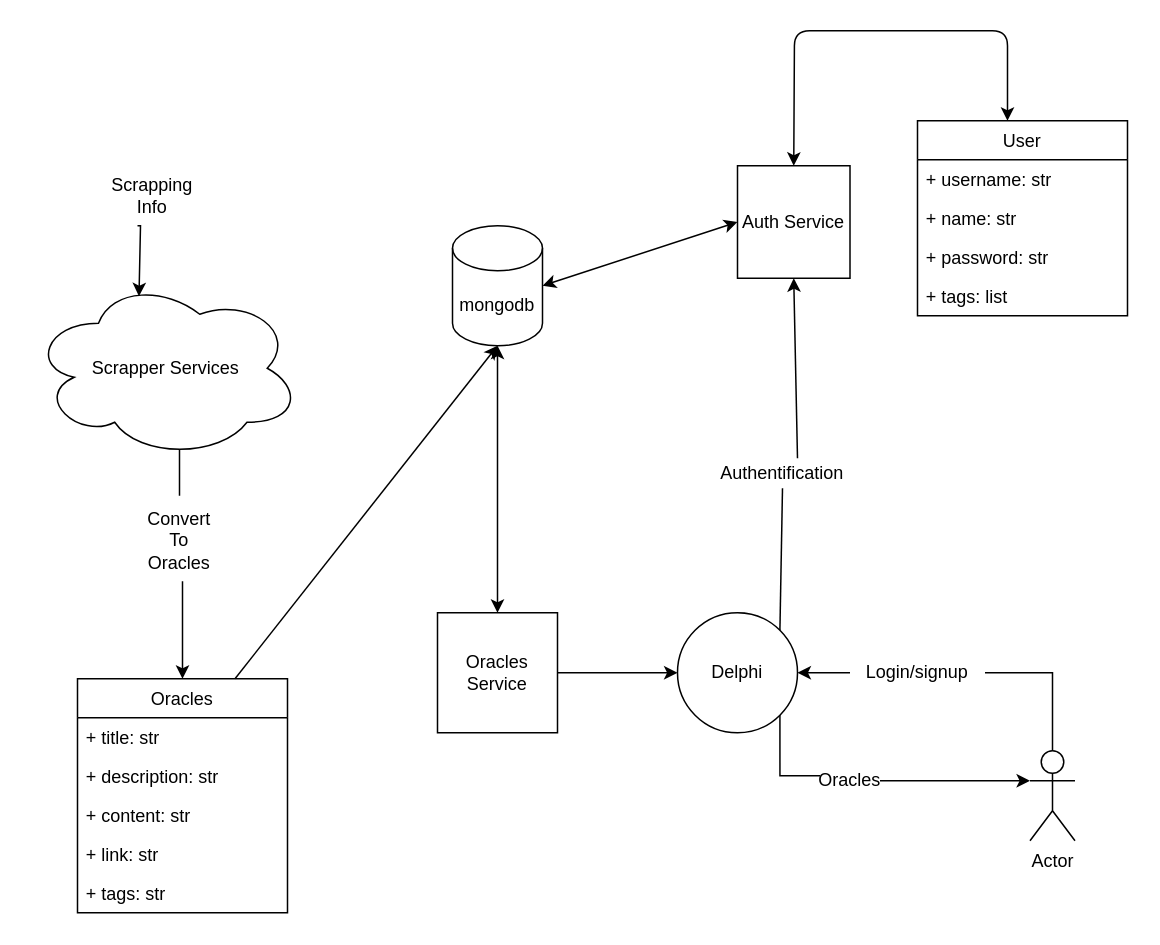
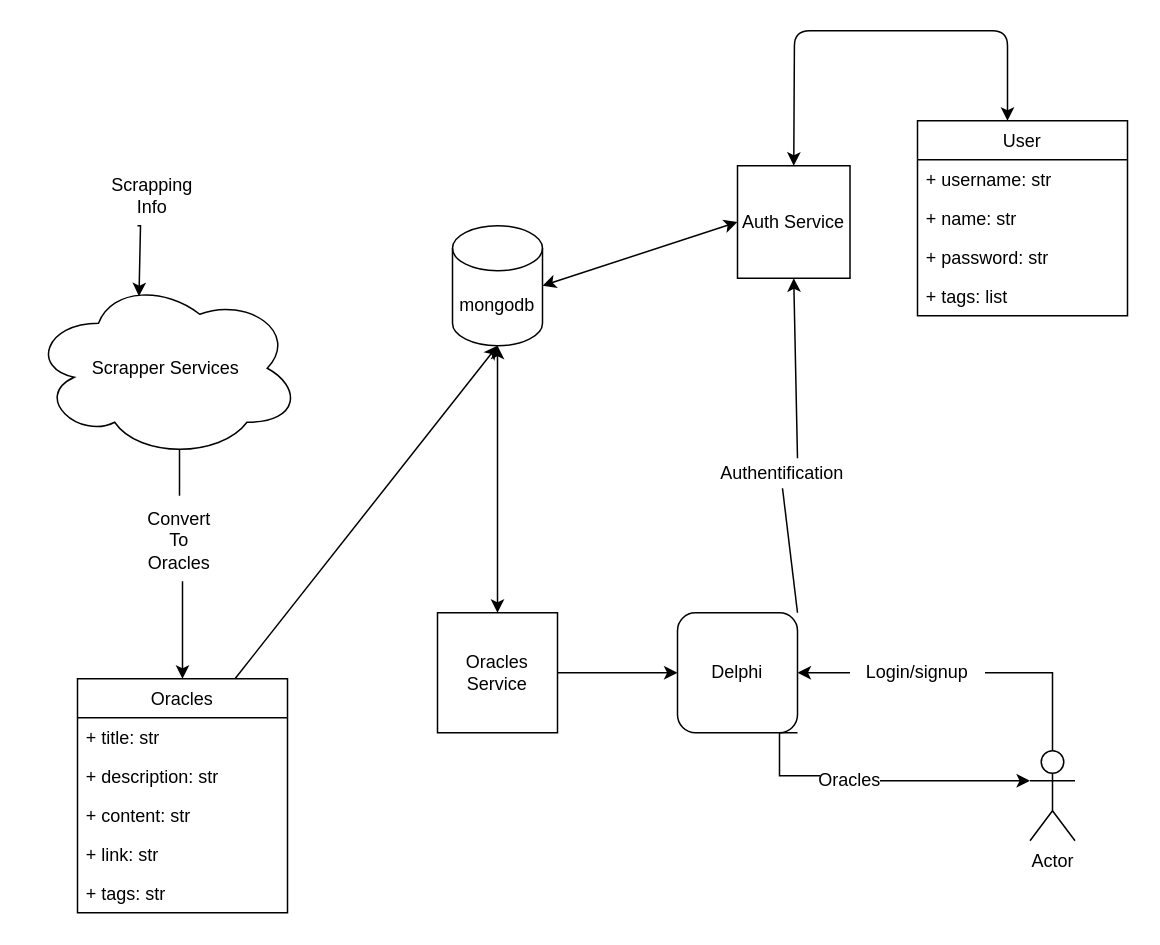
  <mxCell id="0" />
  <mxCell id="1" parent="0" />
  <mxCell id="2" value="mongodb" style="shape=cylinder3;whiteSpace=wrap;html=1;boundedLbl=1;backgroundOutline=1;size=15;" vertex="1" parent="1"><mxGeometry x="301" y="150" width="60" height="80" as="geometry" /></mxCell>
  <mxCell id="3" value="User" style="swimlane;fontStyle=0;childLayout=stackLayout;horizontal=1;startSize=26;fillColor=none;horizontalStack=0;resizeParent=1;resizeParentMax=0;resizeLast=0;collapsible=1;marginBottom=0;" vertex="1" parent="1"><mxGeometry x="611" y="80" width="140" height="130" as="geometry"><mxRectangle x="540" y="640" width="60" height="26" as="alternateBounds" /></mxGeometry></mxCell>
  <mxCell id="4" value="+ username: str" style="text;strokeColor=none;fillColor=none;align=left;verticalAlign=top;spacingLeft=4;spacingRight=4;overflow=hidden;rotatable=0;points=[[0,0.5],[1,0.5]];portConstraint=eastwest;" vertex="1" parent="3"><mxGeometry y="26" width="140" height="26" as="geometry" /></mxCell>
  <mxCell id="5" value="+ name: str" style="text;strokeColor=none;fillColor=none;align=left;verticalAlign=top;spacingLeft=4;spacingRight=4;overflow=hidden;rotatable=0;points=[[0,0.5],[1,0.5]];portConstraint=eastwest;" vertex="1" parent="3"><mxGeometry y="52" width="140" height="26" as="geometry" /></mxCell>
  <mxCell id="6" value="+ password: str" style="text;strokeColor=none;fillColor=none;align=left;verticalAlign=top;spacingLeft=4;spacingRight=4;overflow=hidden;rotatable=0;points=[[0,0.5],[1,0.5]];portConstraint=eastwest;" vertex="1" parent="3"><mxGeometry y="78" width="140" height="26" as="geometry" /></mxCell>
  <mxCell id="7" value="+ tags: list" style="text;strokeColor=none;fillColor=none;align=left;verticalAlign=top;spacingLeft=4;spacingRight=4;overflow=hidden;rotatable=0;points=[[0,0.5],[1,0.5]];portConstraint=eastwest;" vertex="1" parent="3"><mxGeometry y="104" width="140" height="26" as="geometry" /></mxCell>
  <mxCell id="8" value="Oracles" style="swimlane;fontStyle=0;childLayout=stackLayout;horizontal=1;startSize=26;fillColor=none;horizontalStack=0;resizeParent=1;resizeParentMax=0;resizeLast=0;collapsible=1;marginBottom=0;" vertex="1" parent="1"><mxGeometry x="51" y="452" width="140" height="156" as="geometry"><mxRectangle x="540" y="640" width="60" height="26" as="alternateBounds" /></mxGeometry></mxCell>
  <mxCell id="9" value="+ title: str" style="text;strokeColor=none;fillColor=none;align=left;verticalAlign=top;spacingLeft=4;spacingRight=4;overflow=hidden;rotatable=0;points=[[0,0.5],[1,0.5]];portConstraint=eastwest;" vertex="1" parent="8"><mxGeometry y="26" width="140" height="26" as="geometry" /></mxCell>
  <mxCell id="10" value="+ description: str" style="text;strokeColor=none;fillColor=none;align=left;verticalAlign=top;spacingLeft=4;spacingRight=4;overflow=hidden;rotatable=0;points=[[0,0.5],[1,0.5]];portConstraint=eastwest;" vertex="1" parent="8"><mxGeometry y="52" width="140" height="26" as="geometry" /></mxCell>
  <mxCell id="11" value="+ content: str" style="text;strokeColor=none;fillColor=none;align=left;verticalAlign=top;spacingLeft=4;spacingRight=4;overflow=hidden;rotatable=0;points=[[0,0.5],[1,0.5]];portConstraint=eastwest;" vertex="1" parent="8"><mxGeometry y="78" width="140" height="26" as="geometry" /></mxCell>
  <mxCell id="12" value="+ link: str" style="text;strokeColor=none;fillColor=none;align=left;verticalAlign=top;spacingLeft=4;spacingRight=4;overflow=hidden;rotatable=0;points=[[0,0.5],[1,0.5]];portConstraint=eastwest;" vertex="1" parent="8"><mxGeometry y="104" width="140" height="26" as="geometry" /></mxCell>
  <mxCell id="13" value="+ tags: str" style="text;strokeColor=none;fillColor=none;align=left;verticalAlign=top;spacingLeft=4;spacingRight=4;overflow=hidden;rotatable=0;points=[[0,0.5],[1,0.5]];portConstraint=eastwest;" vertex="1" parent="8"><mxGeometry y="130" width="140" height="26" as="geometry" /></mxCell>
  <mxCell id="14" value="Auth Service" style="whiteSpace=wrap;html=1;aspect=fixed;" vertex="1" parent="1"><mxGeometry x="491" y="110" width="75" height="75" as="geometry" /></mxCell>
  <mxCell id="15" value="" style="endArrow=classic;startArrow=classic;html=1;entryX=0.5;entryY=0;entryDx=0;entryDy=0;" edge="1" parent="1" target="14"><mxGeometry width="50" height="50" relative="1" as="geometry"><mxPoint x="671" y="80" as="sourcePoint" /><mxPoint x="661" y="500" as="targetPoint" /><Array as="points"><mxPoint x="671" y="20" /><mxPoint x="529" y="20" /></Array></mxGeometry></mxCell>
  <mxCell id="16" value="" style="endArrow=classic;startArrow=classic;html=1;exitX=1;exitY=0.5;exitDx=0;exitDy=0;exitPerimeter=0;entryX=0;entryY=0.5;entryDx=0;entryDy=0;" edge="1" parent="1" source="2" target="14"><mxGeometry width="50" height="50" relative="1" as="geometry"><mxPoint x="531" y="380" as="sourcePoint" /><mxPoint x="581" y="330" as="targetPoint" /><Array as="points" /></mxGeometry></mxCell>
  <mxCell id="17" style="edgeStyle=orthogonalEdgeStyle;rounded=0;orthogonalLoop=1;jettySize=auto;html=1;exitX=0.55;exitY=0.95;exitDx=0;exitDy=0;exitPerimeter=0;startArrow=none;" edge="1" parent="1" source="32" target="8"><mxGeometry relative="1" as="geometry" /></mxCell>
  <mxCell id="18" value="Scrapper Services" style="ellipse;shape=cloud;whiteSpace=wrap;html=1;" vertex="1" parent="1"><mxGeometry x="20" y="185" width="180" height="120" as="geometry" /></mxCell>
  <mxCell id="19" style="edgeStyle=orthogonalEdgeStyle;rounded=0;orthogonalLoop=1;jettySize=auto;html=1;exitX=1;exitY=0.5;exitDx=0;exitDy=0;entryX=0;entryY=0.333;entryDx=0;entryDy=0;entryPerimeter=0;startArrow=none;" edge="1" parent="1" source="28" target="22"><mxGeometry relative="1" as="geometry"><Array as="points" /></mxGeometry></mxCell>
- <mxCell id="20" value="Delphi" style="ellipse;whiteSpace=wrap;html=1;aspect=fixed;" vertex="1" parent="1"><mxGeometry x="451" y="408" width="80" height="80" as="geometry" /></mxCell>
+ <mxCell id="20" value="Delphi" style="whiteSpace=wrap;html=1;aspect=fixed;rounded=1;" vertex="1" parent="1"><mxGeometry x="451" y="408" width="80" height="80" as="geometry" /></mxCell>
  <mxCell id="21" style="edgeStyle=orthogonalEdgeStyle;rounded=0;orthogonalLoop=1;jettySize=auto;html=1;exitX=0;exitY=0.5;exitDx=0;exitDy=0;entryX=1;entryY=0.5;entryDx=0;entryDy=0;startArrow=none;" edge="1" parent="1" source="26" target="20"><mxGeometry relative="1" as="geometry"><mxPoint x="626" y="510" as="targetPoint" /><Array as="points" /></mxGeometry></mxCell>
  <mxCell id="22" value="Actor" style="shape=umlActor;verticalLabelPosition=bottom;verticalAlign=top;html=1;outlineConnect=0;" vertex="1" parent="1"><mxGeometry x="686" y="500" width="30" height="60" as="geometry" /></mxCell>
  <mxCell id="23" value="" style="endArrow=classic;html=1;exitX=0.75;exitY=0;exitDx=0;exitDy=0;entryX=0.5;entryY=1;entryDx=0;entryDy=0;startArrow=none;" edge="1" parent="1" source="24" target="14"><mxGeometry width="50" height="50" relative="1" as="geometry"><mxPoint x="421" y="390" as="sourcePoint" /><mxPoint x="471" y="340" as="targetPoint" /></mxGeometry></mxCell>
  <mxCell id="24" value="Authentification" style="text;html=1;strokeColor=none;fillColor=none;align=center;verticalAlign=middle;whiteSpace=wrap;rounded=0;" vertex="1" parent="1"><mxGeometry x="501" y="305" width="40" height="20" as="geometry" /></mxCell>
  <mxCell id="25" value="" style="endArrow=none;html=1;exitX=1;exitY=0;exitDx=0;exitDy=0;entryX=0.5;entryY=1;entryDx=0;entryDy=0;" edge="1" parent="1" source="20" target="24"><mxGeometry width="50" height="50" relative="1" as="geometry"><mxPoint x="409.284" y="419.716" as="sourcePoint" /><mxPoint x="528.5" y="185" as="targetPoint" /></mxGeometry></mxCell>
  <mxCell id="26" value="Login/signup" style="text;html=1;strokeColor=none;fillColor=none;align=center;verticalAlign=middle;whiteSpace=wrap;rounded=0;" vertex="1" parent="1"><mxGeometry x="566" y="438" width="90" height="20" as="geometry" /></mxCell>
  <mxCell id="27" value="" style="edgeStyle=orthogonalEdgeStyle;rounded=0;orthogonalLoop=1;jettySize=auto;html=1;entryX=1;entryY=0.5;entryDx=0;entryDy=0;endArrow=none;exitX=0.5;exitY=0;exitDx=0;exitDy=0;exitPerimeter=0;" edge="1" parent="1" source="22" target="26"><mxGeometry relative="1" as="geometry"><mxPoint x="466" y="448" as="targetPoint" /><mxPoint x="701" y="500" as="sourcePoint" /><Array as="points"><mxPoint x="701" y="448" /></Array></mxGeometry></mxCell>
  <mxCell id="28" value="Oracles" style="text;html=1;strokeColor=none;fillColor=none;align=center;verticalAlign=middle;whiteSpace=wrap;rounded=0;" vertex="1" parent="1"><mxGeometry x="546" y="510" width="40" height="20" as="geometry" /></mxCell>
  <mxCell id="29" value="" style="edgeStyle=orthogonalEdgeStyle;rounded=0;orthogonalLoop=1;jettySize=auto;html=1;exitX=1;exitY=1;exitDx=0;exitDy=0;entryX=0;entryY=0.333;entryDx=0;entryDy=0;entryPerimeter=0;endArrow=none;" edge="1" parent="1" source="20" target="28"><mxGeometry relative="1" as="geometry"><mxPoint x="454.284" y="476.284" as="sourcePoint" /><mxPoint x="686" y="520" as="targetPoint" /><Array as="points"><mxPoint x="519" y="517" /></Array></mxGeometry></mxCell>
  <mxCell id="30" style="edgeStyle=orthogonalEdgeStyle;rounded=0;orthogonalLoop=1;jettySize=auto;html=1;entryX=0.4;entryY=0.1;entryDx=0;entryDy=0;entryPerimeter=0;startArrow=none;exitX=0.25;exitY=1;exitDx=0;exitDy=0;" edge="1" parent="1" source="31" target="18"><mxGeometry relative="1" as="geometry"><mxPoint x="101" y="170" as="sourcePoint" /><Array as="points"><mxPoint x="93" y="150" /></Array></mxGeometry></mxCell>
  <mxCell id="31" value="Scrapping Info" style="text;html=1;strokeColor=none;fillColor=none;align=center;verticalAlign=middle;whiteSpace=wrap;rounded=0;" vertex="1" parent="1"><mxGeometry x="81" y="110" width="40" height="40" as="geometry" /></mxCell>
  <mxCell id="32" value="Convert To Oracles" style="text;html=1;strokeColor=none;fillColor=none;align=center;verticalAlign=middle;whiteSpace=wrap;rounded=0;" vertex="1" parent="1"><mxGeometry x="99" y="330" width="40" height="60" as="geometry" /></mxCell>
  <mxCell id="33" value="" style="edgeStyle=orthogonalEdgeStyle;rounded=0;orthogonalLoop=1;jettySize=auto;html=1;exitX=0.55;exitY=0.95;exitDx=0;exitDy=0;exitPerimeter=0;endArrow=none;" edge="1" parent="1" source="18" target="32"><mxGeometry relative="1" as="geometry"><mxPoint x="120" y="299" as="sourcePoint" /><mxPoint x="131" y="370" as="targetPoint" /></mxGeometry></mxCell>
  <mxCell id="34" value="" style="endArrow=classic;html=1;entryX=0.5;entryY=1;entryDx=0;entryDy=0;entryPerimeter=0;exitX=0.75;exitY=0;exitDx=0;exitDy=0;" edge="1" parent="1" source="8" target="2"><mxGeometry width="50" height="50" relative="1" as="geometry"><mxPoint x="281" y="320" as="sourcePoint" /><mxPoint x="331" y="270" as="targetPoint" /></mxGeometry></mxCell>
  <mxCell id="35" style="edgeStyle=orthogonalEdgeStyle;rounded=0;orthogonalLoop=1;jettySize=auto;html=1;exitX=1;exitY=0.5;exitDx=0;exitDy=0;entryX=0;entryY=0.5;entryDx=0;entryDy=0;" edge="1" parent="1" source="36" target="20"><mxGeometry relative="1" as="geometry" /></mxCell>
  <mxCell id="36" value="Oracles Service" style="whiteSpace=wrap;html=1;aspect=fixed;" vertex="1" parent="1"><mxGeometry x="291" y="408" width="80" height="80" as="geometry" /></mxCell>
  <mxCell id="37" value="" style="endArrow=classic;startArrow=classic;html=1;exitX=0.5;exitY=0;exitDx=0;exitDy=0;entryX=0.5;entryY=1;entryDx=0;entryDy=0;entryPerimeter=0;" edge="1" parent="1" source="36" target="2"><mxGeometry width="50" height="50" relative="1" as="geometry"><mxPoint x="311" y="340" as="sourcePoint" /><mxPoint x="331" y="210" as="targetPoint" /></mxGeometry></mxCell>
